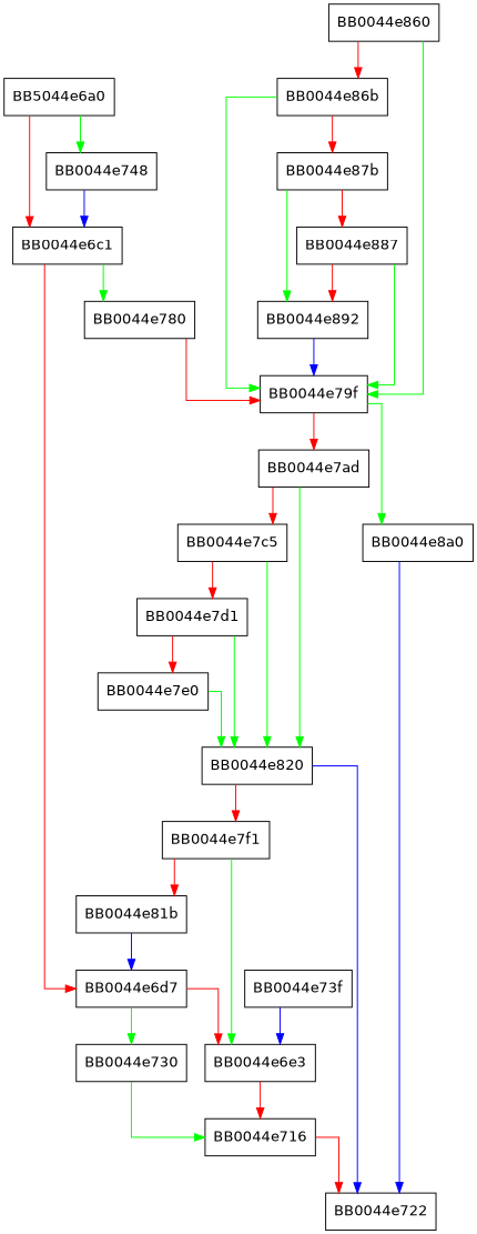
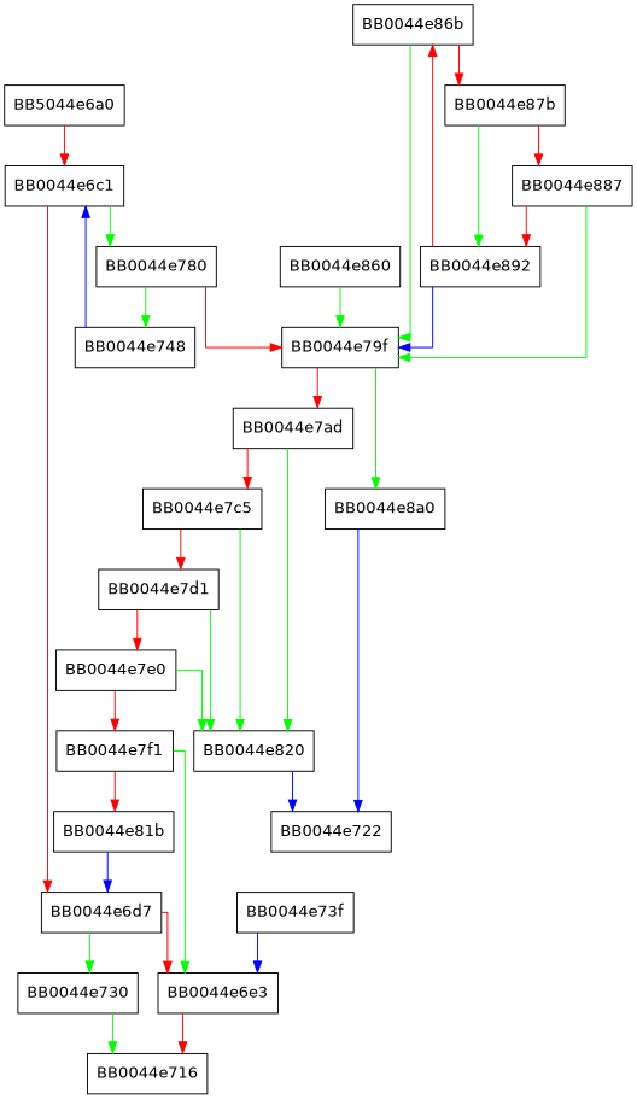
  digraph {
    fontname="DejaVu Sans"
    splines=ortho
    node [fontname="DejaVu Sans" shape=box]
    edge [color=red fontname="DejaVu Sans"]
    n1 [label=BB5044e6a0]
    BB0044e748
    BB0044e6c1
    BB0044e780
    BB0044e6d7
    BB0044e79f
    BB0044e730
    BB0044e6e3
    BB0044e860
    BB0044e86b
    BB0044e8a0
    BB0044e7ad
    BB0044e716
    BB0044e722
    BB0044e73f
    BB0044e87b
    BB0044e820
    BB0044e7c5
    BB0044e7d1
    BB0044e7e0
    BB0044e7f1
    BB0044e81b
    BB0044e892
    BB0044e887
-   n1 -> BB0044e748 [color=green]
+   BB0044e780 -> BB0044e748 [color=green]
    n1 -> BB0044e6c1
    BB0044e748 -> BB0044e6c1 [color=blue]
    BB0044e6c1 -> BB0044e780 [color=green]
    BB0044e6c1 -> BB0044e6d7
    BB0044e780 -> BB0044e79f
    BB0044e6d7 -> BB0044e730 [color=green]
    BB0044e6d7 -> BB0044e6e3
    BB0044e79f -> BB0044e8a0 [color=green]
    BB0044e79f -> BB0044e7ad
    BB0044e730 -> BB0044e716 [color=green]
    BB0044e6e3 -> BB0044e716
    BB0044e860 -> BB0044e79f [color=green]
-   BB0044e860 -> BB0044e86b
+   BB0044e892 -> BB0044e86b
    BB0044e86b -> BB0044e79f [color=green]
    BB0044e86b -> BB0044e87b
    BB0044e8a0 -> BB0044e722 [color=blue]
    BB0044e7ad -> BB0044e820 [color=green]
    BB0044e7ad -> BB0044e7c5
-   BB0044e716 -> BB0044e722
    BB0044e73f -> BB0044e6e3 [color=blue]
    BB0044e87b -> BB0044e892 [color=green]
    BB0044e87b -> BB0044e887
    BB0044e820 -> BB0044e722 [color=blue]
    BB0044e7c5 -> BB0044e820 [color=green]
    BB0044e7c5 -> BB0044e7d1
    BB0044e7d1 -> BB0044e820 [color=green]
    BB0044e7d1 -> BB0044e7e0
    BB0044e7e0 -> BB0044e820 [color=green]
-   BB0044e820 -> BB0044e7f1
+   BB0044e7e0 -> BB0044e7f1
    BB0044e7f1 -> BB0044e6e3 [color=green]
    BB0044e7f1 -> BB0044e81b
    BB0044e81b -> BB0044e6d7 [color=blue]
    BB0044e892 -> BB0044e79f [color=blue]
    BB0044e887 -> BB0044e79f [color=green]
    BB0044e887 -> BB0044e892
  }
